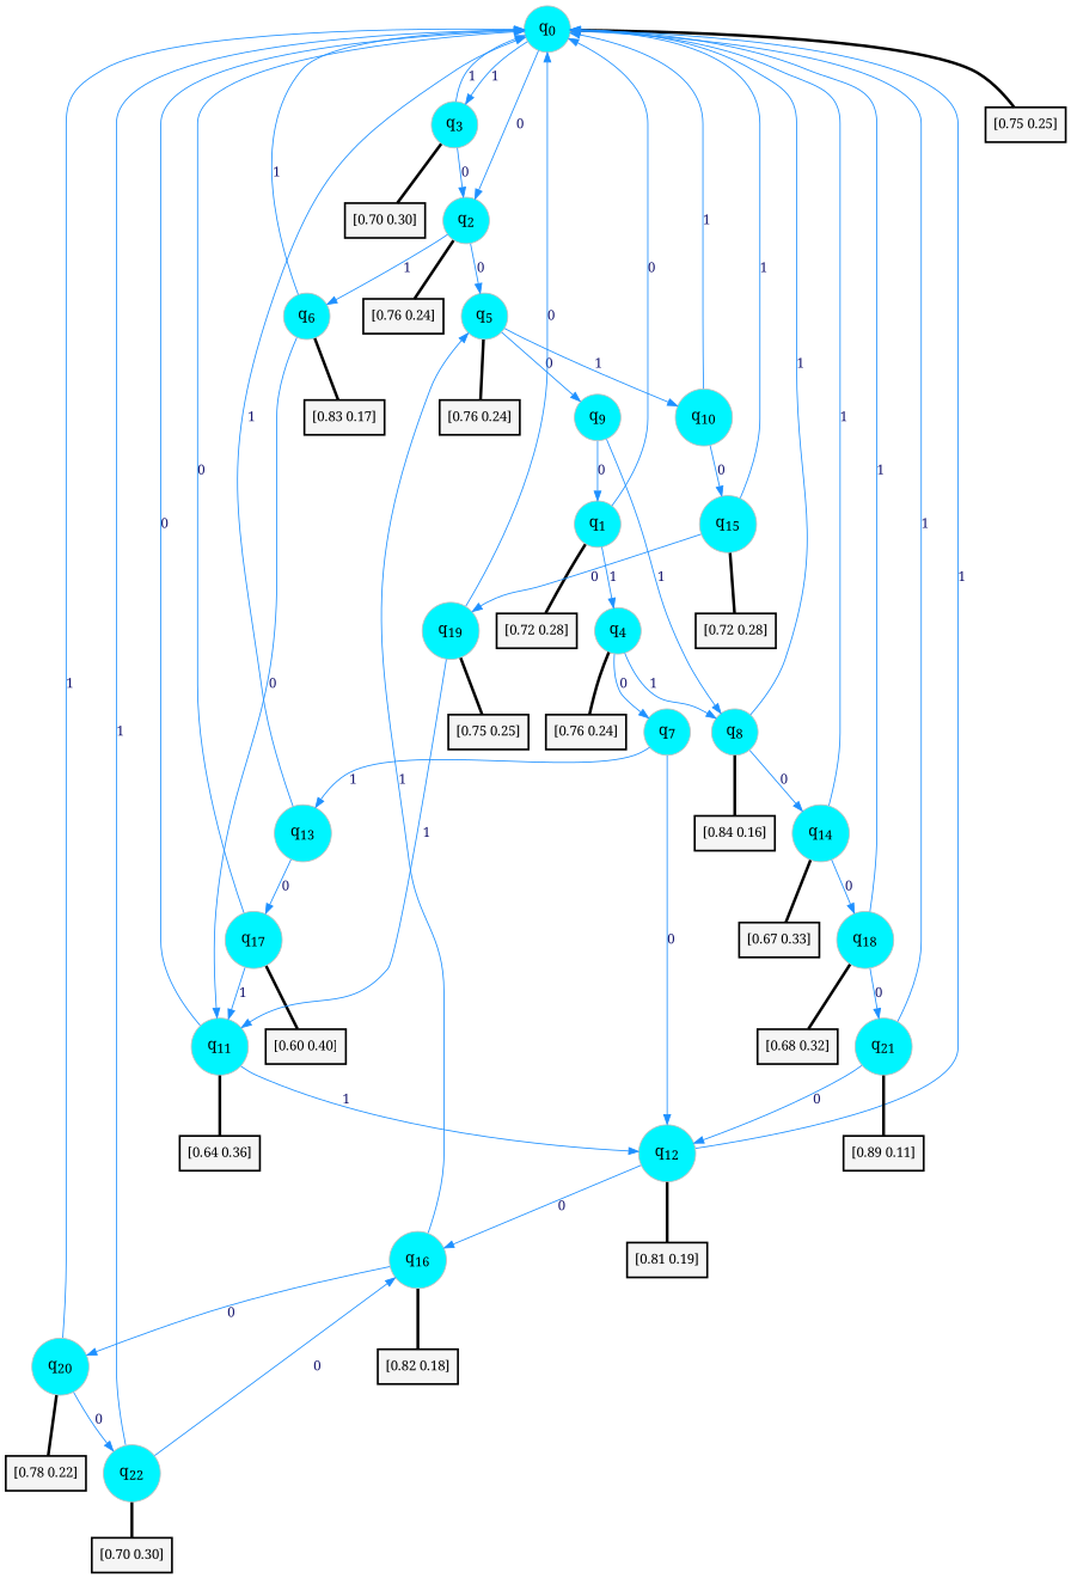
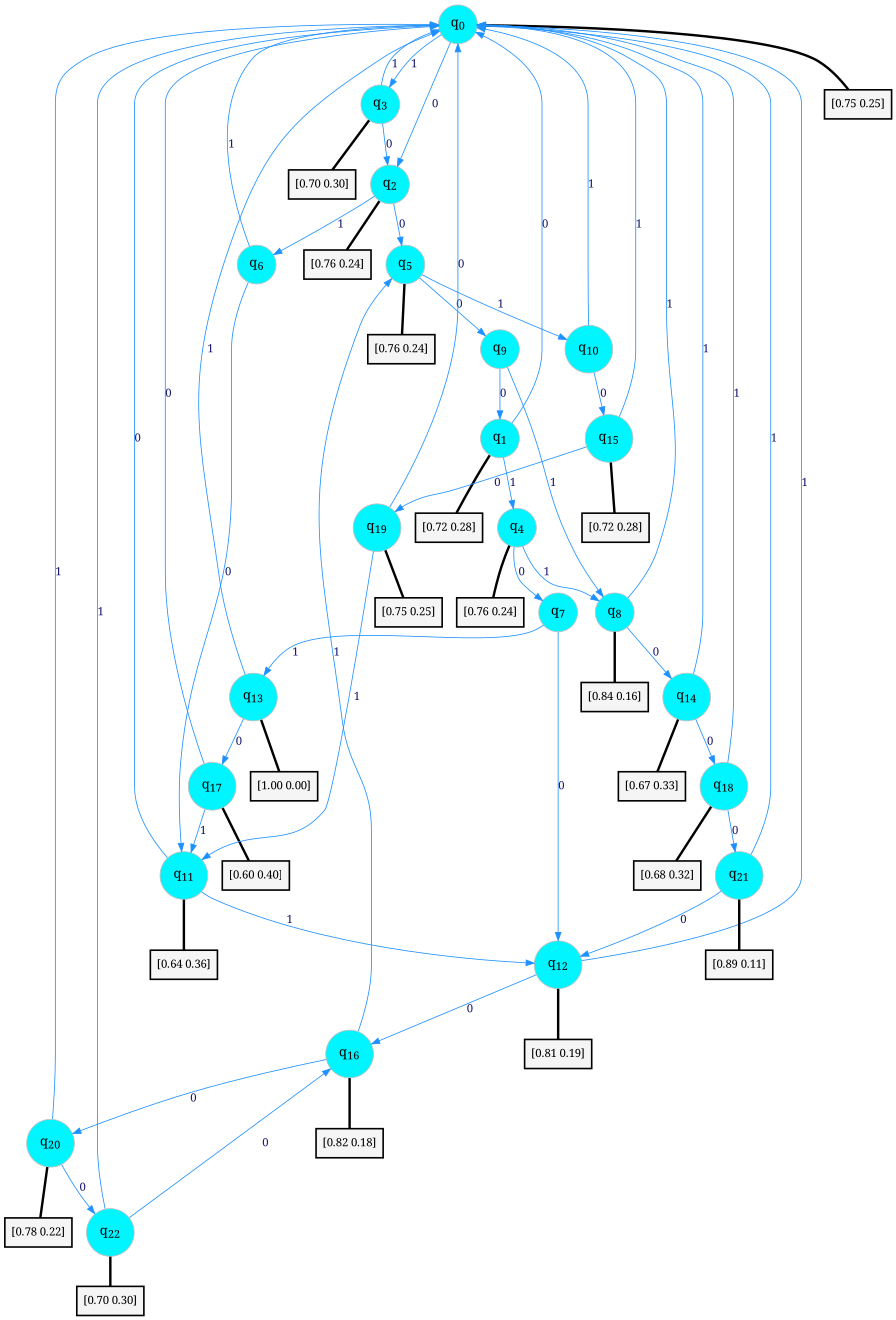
  digraph {
    fontname="Noto Serif"
    rankdir=TD
    node [color=gray fillcolor=turquoise1 fontcolor=black fontname="Noto Serif" fontsize=16 fontweight=bold shape=circle style=filled]
    edge [arrowsize=1 color=dodgerblue1 fontcolor=midnightblue fontname="Noto Serif" fontweight=bold penwidth=1 style=solid weight=20]
    n1 [label=<q<SUB>0</SUB>>]
    n2 [label=<q<SUB>2</SUB>>]
    n3 [label=<q<SUB>3</SUB>>]
    n4 [color=black fillcolor=whitesmoke fontsize=14 label="[0.75 0.25]" penwidth=2 shape=box]
    n5 [label=<q<SUB>5</SUB>>]
    n6 [label=<q<SUB>6</SUB>>]
    n7 [color=black fillcolor=whitesmoke fontsize=14 label="[0.76 0.24]" penwidth=2 shape=box]
    n8 [color=black fillcolor=whitesmoke fontsize=14 label="[0.70 0.30]" penwidth=2 shape=box]
    n9 [label=<q<SUB>1</SUB>>]
    n10 [label=<q<SUB>4</SUB>>]
    n11 [color=black fillcolor=whitesmoke fontsize=14 label="[0.72 0.28]" penwidth=2 shape=box]
    n12 [label=<q<SUB>7</SUB>>]
    n13 [label=<q<SUB>8</SUB>>]
    n14 [color=black fillcolor=whitesmoke fontsize=14 label="[0.76 0.24]" penwidth=2 shape=box]
    n15 [label=<q<SUB>9</SUB>>]
    n16 [label=<q<SUB>10</SUB>>]
    n17 [color=black fillcolor=whitesmoke fontsize=14 label="[0.76 0.24]" penwidth=2 shape=box]
    n18 [label=<q<SUB>11</SUB>>]
-   n19 [color=black fillcolor=whitesmoke fontsize=14 label="[0.83 0.17]" penwidth=2 shape=box]
    n20 [label=<q<SUB>12</SUB>>]
    n21 [label=<q<SUB>13</SUB>>]
    n22 [label=<q<SUB>14</SUB>>]
    n23 [color=black fillcolor=whitesmoke fontsize=14 label="[0.84 0.16]" penwidth=2 shape=box]
    n24 [label=<q<SUB>15</SUB>>]
    n25 [color=black fillcolor=whitesmoke fontsize=14 label="[0.64 0.36]" penwidth=2 shape=box]
    n26 [label=<q<SUB>16</SUB>>]
    n27 [color=black fillcolor=whitesmoke fontsize=14 label="[0.81 0.19]" penwidth=2 shape=box]
    n28 [label=<q<SUB>17</SUB>>]
+   n29 [color=black fillcolor=whitesmoke fontsize=14 label="[1.00 0.00]" penwidth=2 shape=box]
    n30 [label=<q<SUB>18</SUB>>]
    n31 [color=black fillcolor=whitesmoke fontsize=14 label="[0.67 0.33]" penwidth=2 shape=box]
    n32 [label=<q<SUB>19</SUB>>]
    n33 [color=black fillcolor=whitesmoke fontsize=14 label="[0.72 0.28]" penwidth=2 shape=box]
    n34 [label=<q<SUB>20</SUB>>]
    n35 [color=black fillcolor=whitesmoke fontsize=14 label="[0.82 0.18]" penwidth=2 shape=box]
    n36 [color=black fillcolor=whitesmoke fontsize=14 label="[0.60 0.40]" penwidth=2 shape=box]
    n37 [label=<q<SUB>21</SUB>>]
    n38 [color=black fillcolor=whitesmoke fontsize=14 label="[0.68 0.32]" penwidth=2 shape=box]
    n39 [color=black fillcolor=whitesmoke fontsize=14 label="[0.75 0.25]" penwidth=2 shape=box]
    n40 [label=<q<SUB>22</SUB>>]
    n41 [color=black fillcolor=whitesmoke fontsize=14 label="[0.78 0.22]" penwidth=2 shape=box]
    n42 [color=black fillcolor=whitesmoke fontsize=14 label="[0.89 0.11]" penwidth=2 shape=box]
    n43 [color=black fillcolor=whitesmoke fontsize=14 label="[0.70 0.30]" penwidth=2 shape=box]
    n1 -> n2 [label=0]
    n1 -> n3 [label=1]
    n1 -> n4 [arrowhead=none color=black penwidth=3]
    n2 -> n5 [label=0]
    n2 -> n6 [label=1]
    n2 -> n7 [arrowhead=none color=black penwidth=3]
    n3 -> n1 [label=1]
    n3 -> n2 [label=0]
    n3 -> n8 [arrowhead=none color=black penwidth=3]
    n5 -> n15 [label=0]
    n5 -> n16 [label=1]
    n5 -> n17 [arrowhead=none color=black penwidth=3]
    n6 -> n1 [label=1]
    n6 -> n18 [label=0]
-   n6 -> n19 [arrowhead=none color=black penwidth=3]
    n9 -> n1 [label=0]
    n9 -> n10 [label=1]
    n9 -> n11 [arrowhead=none color=black penwidth=3]
    n10 -> n12 [label=0]
    n10 -> n13 [label=1]
    n10 -> n14 [arrowhead=none color=black penwidth=3]
    n12 -> n20 [label=0]
    n12 -> n21 [label=1]
    n13 -> n1 [label=1]
    n13 -> n22 [label=0]
    n13 -> n23 [arrowhead=none color=black penwidth=3]
    n15 -> n9 [label=0]
    n15 -> n13 [label=1]
    n16 -> n1 [label=1]
    n16 -> n24 [label=0]
    n18 -> n1 [label=0]
    n18 -> n20 [label=1]
    n18 -> n25 [arrowhead=none color=black penwidth=3]
    n20 -> n1 [label=1]
    n20 -> n26 [label=0]
    n20 -> n27 [arrowhead=none color=black penwidth=3]
    n21 -> n1 [label=1]
    n21 -> n28 [label=0]
+   n21 -> n29 [arrowhead=none color=black penwidth=3]
    n22 -> n1 [label=1]
    n22 -> n30 [label=0]
    n22 -> n31 [arrowhead=none color=black penwidth=3]
    n24 -> n1 [label=1]
    n24 -> n32 [label=0]
    n24 -> n33 [arrowhead=none color=black penwidth=3]
    n26 -> n5 [label=1]
    n26 -> n34 [label=0]
    n26 -> n35 [arrowhead=none color=black penwidth=3]
    n28 -> n1 [label=0]
    n28 -> n18 [label=1]
    n28 -> n36 [arrowhead=none color=black penwidth=3]
    n30 -> n1 [label=1]
    n30 -> n37 [label=0]
    n30 -> n38 [arrowhead=none color=black penwidth=3]
    n32 -> n1 [label=0]
    n32 -> n18 [label=1]
    n32 -> n39 [arrowhead=none color=black penwidth=3]
    n34 -> n1 [label=1]
    n34 -> n40 [label=0]
    n34 -> n41 [arrowhead=none color=black penwidth=3]
    n37 -> n1 [label=1]
    n37 -> n20 [label=0]
    n37 -> n42 [arrowhead=none color=black penwidth=3]
    n40 -> n1 [label=1]
    n40 -> n26 [label=0]
    n40 -> n43 [arrowhead=none color=black penwidth=3]
  }
